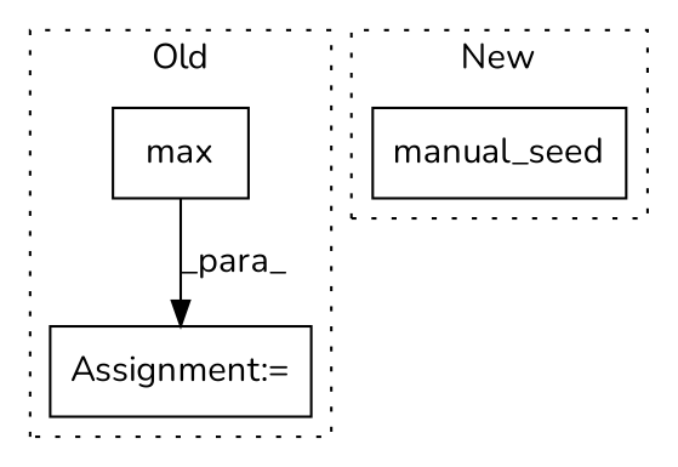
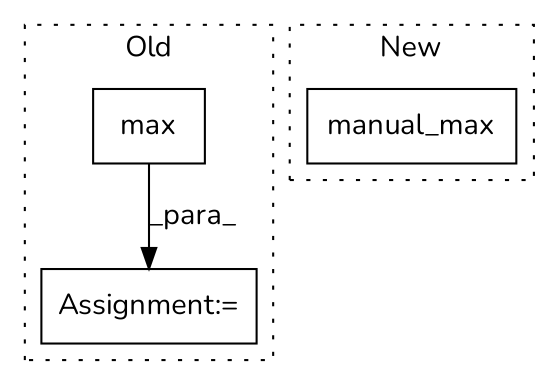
  digraph {
    fontname=Nunito
    node [a=32 shape=box fontname=Nunito]
    n1 [l=5 label=max s=402]
    n2 [a=7 l=1 label="Assignment:=" s=389]
-   n3 [l="12,1" label=manual_seed s="724,741"]
+   n3 [l="12,1" label=manual_max s="724,741"]
    subgraph cluster_1 {
      label=Old
      style=dotted
      n1
      n2
    }
    subgraph cluster_2 {
      label=New
      style=dotted
      n3
    }
    n1 -> n2 [label=_para_ fontname=Nunito]
  }
